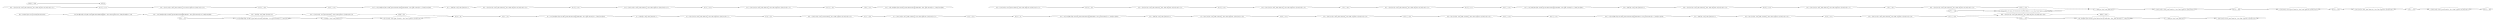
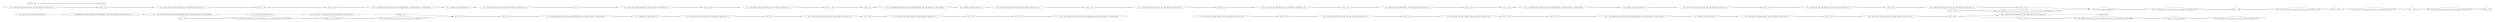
  digraph {
    fontname="IBM Plex Mono"
    rankdir=LR
    node [fontname="IBM Plex Mono"]
    edge [fontname="IBM Plex Mono"]
    "$r0 = newmultiarray (java.lang.Character)[10][5]"
    "<com.thealgorithms.strings.LetterCombinationsOfPhoneNumber: java.lang.Character[][] numberToCharMap> = $r0"
    "$r2 = <com.thealgorithms.strings.LetterCombinationsOfPhoneNumber: java.lang.Character[][] numberToCharMap>"
    "$r1 = newarray (java.lang.Character)[1]"
    "$r3 = staticinvoke <java.lang.Character: java.lang.Character valueOf(char)>(0)"
    "$r1[0] = $r3"
    "$r4[0] = $r6"
    "$r2[0] = $r1"
    "$r5 = <com.thealgorithms.strings.LetterCombinationsOfPhoneNumber: java.lang.Character[][] numberToCharMap>"
    "$r4 = newarray (java.lang.Character)[1]"
    "$r6 = staticinvoke <java.lang.Character: java.lang.Character valueOf(char)>(0)"
    "$r5[1] = $r4"
    "$r8 = <com.thealgorithms.strings.LetterCombinationsOfPhoneNumber: java.lang.Character[][] numberToCharMap>"
    "$r7 = newarray (java.lang.Character)[3]"
    "$r9 = staticinvoke <java.lang.Character: java.lang.Character valueOf(char)>(97)"
    "$r7[0] = $r9"
    "$r10 = staticinvoke <java.lang.Character: java.lang.Character valueOf(char)>(98)"
    "$r7[1] = $r10"
    "$r11 = staticinvoke <java.lang.Character: java.lang.Character valueOf(char)>(99)"
    "$r7[2] = $r11"
    "$r8[2] = $r7"
    "$r13 = <com.thealgorithms.strings.LetterCombinationsOfPhoneNumber: java.lang.Character[][] numberToCharMap>"
-   "$r12 = newarray (java.lang.Character)[3]"
    "$r14 = staticinvoke <java.lang.Character: java.lang.Character valueOf(char)>(100)"
    "$r12[0] = $r14"
    "$r15 = staticinvoke <java.lang.Character: java.lang.Character valueOf(char)>(101)"
    "$r12[1] = $r15"
    "$r16 = staticinvoke <java.lang.Character: java.lang.Character valueOf(char)>(102)"
    "$r12[2] = $r16"
    "$r13[3] = $r12"
    "$r18 = <com.thealgorithms.strings.LetterCombinationsOfPhoneNumber: java.lang.Character[][] numberToCharMap>"
    "$r17 = newarray (java.lang.Character)[3]"
    "$r19 = staticinvoke <java.lang.Character: java.lang.Character valueOf(char)>(103)"
    "$r17[0] = $r19"
    "$r20 = staticinvoke <java.lang.Character: java.lang.Character valueOf(char)>(104)"
    "$r17[1] = $r20"
    "$r21 = staticinvoke <java.lang.Character: java.lang.Character valueOf(char)>(105)"
    "$r18[4] = $r17"
    "$r17[2] = $r21"
    "$r23 = <com.thealgorithms.strings.LetterCombinationsOfPhoneNumber: java.lang.Character[][] numberToCharMap>"
    "$r22 = newarray (java.lang.Character)[3]"
    "$r24 = staticinvoke <java.lang.Character: java.lang.Character valueOf(char)>(106)"
    "$r25 = staticinvoke <java.lang.Character: java.lang.Character valueOf(char)>(107)"
    "$r22[1] = $r25"
    "$r26 = staticinvoke <java.lang.Character: java.lang.Character valueOf(char)>(108)"
    "$r22[2] = $r26"
    "$r23[5] = $r22"
    "$r28 = <com.thealgorithms.strings.LetterCombinationsOfPhoneNumber: java.lang.Character[][] numberToCharMap>"
    "$r27 = newarray (java.lang.Character)[3]"
    "$r29 = staticinvoke <java.lang.Character: java.lang.Character valueOf(char)>(109)"
    "$r27[0] = $r29"
    "$r30 = staticinvoke <java.lang.Character: java.lang.Character valueOf(char)>(110)"
    "$r27[1] = $r30"
    "$r31 = staticinvoke <java.lang.Character: java.lang.Character valueOf(char)>(111)"
    "$r27[2] = $r31"
    "$r28[6] = $r27"
    "$r33 = <com.thealgorithms.strings.LetterCombinationsOfPhoneNumber: java.lang.Character[][] numberToCharMap>"
+   "$r32 = newarray (java.lang.Character)[4]"
    "$r34 = staticinvoke <java.lang.Character: java.lang.Character valueOf(char)>(112)"
    "$r32[0] = $r34"
    "$r35 = staticinvoke <java.lang.Character: java.lang.Character valueOf(char)>(113)"
    "$r32[1] = $r35"
    "$r36 = staticinvoke <java.lang.Character: java.lang.Character valueOf(char)>(114)"
    "$r32[2] = $r36"
    "$r37 = staticinvoke <java.lang.Character: java.lang.Character valueOf(char)>(115)"
    "$r32[3] = $r37"
    "$r33[7] = $r32"
    "$r39 = <com.thealgorithms.strings.LetterCombinationsOfPhoneNumber: java.lang.Character[][] numberToCharMap>"
    "$r38 = newarray (java.lang.Character)[3]"
    "$r40 = staticinvoke <java.lang.Character: java.lang.Character valueOf(char)>(116)"
    "$r38[0] = $r40"
    "$r41 = staticinvoke <java.lang.Character: java.lang.Character valueOf(char)>(117)"
    "$r38[1] = $r41"
    "$r42 = staticinvoke <java.lang.Character: java.lang.Character valueOf(char)>(118)"
    "$r38[2] = $r42"
    "$r43 = newarray (java.lang.Character)[4]"
    "$r39[8] = $r38"
    "$r44 = <com.thealgorithms.strings.LetterCombinationsOfPhoneNumber: java.lang.Character[][] numberToCharMap>"
    "$r45 = staticinvoke <java.lang.Character: java.lang.Character valueOf(char)>(119)"
    "$r43[0] = $r45"
    "$r46 = staticinvoke <java.lang.Character: java.lang.Character valueOf(char)>(120)"
    "$r43[1] = $r46"
    "$r47 = staticinvoke <java.lang.Character: java.lang.Character valueOf(char)>(121)"
    "$r43[2] = $r47"
    "$r48 = staticinvoke <java.lang.Character: java.lang.Character valueOf(char)>(122)"
    "$r43[3] = $r48"
    n87 [label=strings]
    "$r44[9] = $r43"
    "$r0 = newmultiarray (java.lang.Character)[10][5]" -> "<com.thealgorithms.strings.LetterCombinationsOfPhoneNumber: java.lang.Character[][] numberToCharMap> = $r0"
    "<com.thealgorithms.strings.LetterCombinationsOfPhoneNumber: java.lang.Character[][] numberToCharMap> = $r0" -> "$r2 = <com.thealgorithms.strings.LetterCombinationsOfPhoneNumber: java.lang.Character[][] numberToCharMap>"
    "$r2 = <com.thealgorithms.strings.LetterCombinationsOfPhoneNumber: java.lang.Character[][] numberToCharMap>" -> "$r1 = newarray (java.lang.Character)[1]"
    "$r1 = newarray (java.lang.Character)[1]" -> "$r3 = staticinvoke <java.lang.Character: java.lang.Character valueOf(char)>(0)"
    "$r3 = staticinvoke <java.lang.Character: java.lang.Character valueOf(char)>(0)" -> "$r1[0] = $r3"
    "$r1[0] = $r3" -> "$r4[0] = $r6"
    "$r4[0] = $r6" -> "$r5[1] = $r4"
    "$r2[0] = $r1" -> "$r5 = <com.thealgorithms.strings.LetterCombinationsOfPhoneNumber: java.lang.Character[][] numberToCharMap>"
    "$r5 = <com.thealgorithms.strings.LetterCombinationsOfPhoneNumber: java.lang.Character[][] numberToCharMap>" -> "$r4 = newarray (java.lang.Character)[1]"
    "$r4 = newarray (java.lang.Character)[1]" -> "$r6 = staticinvoke <java.lang.Character: java.lang.Character valueOf(char)>(0)"
    "$r6 = staticinvoke <java.lang.Character: java.lang.Character valueOf(char)>(0)" -> "$r4[0] = $r6"
    "$r5[1] = $r4" -> "$r8 = <com.thealgorithms.strings.LetterCombinationsOfPhoneNumber: java.lang.Character[][] numberToCharMap>"
    "$r8 = <com.thealgorithms.strings.LetterCombinationsOfPhoneNumber: java.lang.Character[][] numberToCharMap>" -> "$r7 = newarray (java.lang.Character)[3]"
    "$r7 = newarray (java.lang.Character)[3]" -> "$r9 = staticinvoke <java.lang.Character: java.lang.Character valueOf(char)>(97)"
    "$r9 = staticinvoke <java.lang.Character: java.lang.Character valueOf(char)>(97)" -> "$r7[0] = $r9"
    "$r7[0] = $r9" -> "$r10 = staticinvoke <java.lang.Character: java.lang.Character valueOf(char)>(98)"
    "$r10 = staticinvoke <java.lang.Character: java.lang.Character valueOf(char)>(98)" -> "$r7[1] = $r10"
    "$r7[1] = $r10" -> "$r11 = staticinvoke <java.lang.Character: java.lang.Character valueOf(char)>(99)"
    "$r11 = staticinvoke <java.lang.Character: java.lang.Character valueOf(char)>(99)" -> "$r7[2] = $r11"
    "$r7[2] = $r11" -> "$r8[2] = $r7"
    "$r8[2] = $r7" -> "$r13 = <com.thealgorithms.strings.LetterCombinationsOfPhoneNumber: java.lang.Character[][] numberToCharMap>"
-   "$r13 = <com.thealgorithms.strings.LetterCombinationsOfPhoneNumber: java.lang.Character[][] numberToCharMap>" -> "$r12 = newarray (java.lang.Character)[3]"
-   "$r12 = newarray (java.lang.Character)[3]" -> "$r14 = staticinvoke <java.lang.Character: java.lang.Character valueOf(char)>(100)"
    "$r14 = staticinvoke <java.lang.Character: java.lang.Character valueOf(char)>(100)" -> "$r12[0] = $r14"
    "$r12[0] = $r14" -> "$r15 = staticinvoke <java.lang.Character: java.lang.Character valueOf(char)>(101)"
    "$r15 = staticinvoke <java.lang.Character: java.lang.Character valueOf(char)>(101)" -> "$r12[1] = $r15"
    "$r12[1] = $r15" -> "$r16 = staticinvoke <java.lang.Character: java.lang.Character valueOf(char)>(102)"
    "$r16 = staticinvoke <java.lang.Character: java.lang.Character valueOf(char)>(102)" -> "$r12[2] = $r16"
    "$r12[2] = $r16" -> "$r13[3] = $r12"
    "$r13[3] = $r12" -> "$r18 = <com.thealgorithms.strings.LetterCombinationsOfPhoneNumber: java.lang.Character[][] numberToCharMap>"
    "$r18 = <com.thealgorithms.strings.LetterCombinationsOfPhoneNumber: java.lang.Character[][] numberToCharMap>" -> "$r17 = newarray (java.lang.Character)[3]"
    "$r17 = newarray (java.lang.Character)[3]" -> "$r19 = staticinvoke <java.lang.Character: java.lang.Character valueOf(char)>(103)"
    "$r19 = staticinvoke <java.lang.Character: java.lang.Character valueOf(char)>(103)" -> "$r17[0] = $r19"
    "$r17[0] = $r19" -> "$r20 = staticinvoke <java.lang.Character: java.lang.Character valueOf(char)>(104)"
    "$r20 = staticinvoke <java.lang.Character: java.lang.Character valueOf(char)>(104)" -> "$r17[1] = $r20"
    "$r17[1] = $r20" -> "$r21 = staticinvoke <java.lang.Character: java.lang.Character valueOf(char)>(105)"
    "$r17[1] = $r20" -> "$r18[4] = $r17"
    "$r21 = staticinvoke <java.lang.Character: java.lang.Character valueOf(char)>(105)" -> "$r17[2] = $r21"
    "$r18[4] = $r17" -> "$r23 = <com.thealgorithms.strings.LetterCombinationsOfPhoneNumber: java.lang.Character[][] numberToCharMap>"
    "$r23 = <com.thealgorithms.strings.LetterCombinationsOfPhoneNumber: java.lang.Character[][] numberToCharMap>" -> "$r22 = newarray (java.lang.Character)[3]"
    "$r22 = newarray (java.lang.Character)[3]" -> "$r24 = staticinvoke <java.lang.Character: java.lang.Character valueOf(char)>(106)"
    "$r25 = staticinvoke <java.lang.Character: java.lang.Character valueOf(char)>(107)" -> "$r22[1] = $r25"
    "$r22[1] = $r25" -> "$r26 = staticinvoke <java.lang.Character: java.lang.Character valueOf(char)>(108)"
    "$r26 = staticinvoke <java.lang.Character: java.lang.Character valueOf(char)>(108)" -> "$r22[2] = $r26"
    "$r22[2] = $r26" -> "$r23[5] = $r22"
    "$r23[5] = $r22" -> "$r28 = <com.thealgorithms.strings.LetterCombinationsOfPhoneNumber: java.lang.Character[][] numberToCharMap>"
    "$r28 = <com.thealgorithms.strings.LetterCombinationsOfPhoneNumber: java.lang.Character[][] numberToCharMap>" -> "$r27 = newarray (java.lang.Character)[3]"
    "$r27 = newarray (java.lang.Character)[3]" -> "$r29 = staticinvoke <java.lang.Character: java.lang.Character valueOf(char)>(109)"
    "$r29 = staticinvoke <java.lang.Character: java.lang.Character valueOf(char)>(109)" -> "$r27[0] = $r29"
    "$r27[0] = $r29" -> "$r30 = staticinvoke <java.lang.Character: java.lang.Character valueOf(char)>(110)"
    "$r30 = staticinvoke <java.lang.Character: java.lang.Character valueOf(char)>(110)" -> "$r27[1] = $r30"
    "$r27[1] = $r30" -> "$r31 = staticinvoke <java.lang.Character: java.lang.Character valueOf(char)>(111)"
    "$r31 = staticinvoke <java.lang.Character: java.lang.Character valueOf(char)>(111)" -> "$r27[2] = $r31"
    "$r27[2] = $r31" -> "$r28[6] = $r27"
    "$r28[6] = $r27" -> "$r33 = <com.thealgorithms.strings.LetterCombinationsOfPhoneNumber: java.lang.Character[][] numberToCharMap>"
+   "$r33 = <com.thealgorithms.strings.LetterCombinationsOfPhoneNumber: java.lang.Character[][] numberToCharMap>" -> "$r32 = newarray (java.lang.Character)[4]"
+   "$r32 = newarray (java.lang.Character)[4]" -> "$r34 = staticinvoke <java.lang.Character: java.lang.Character valueOf(char)>(112)"
    "$r34 = staticinvoke <java.lang.Character: java.lang.Character valueOf(char)>(112)" -> "$r32[0] = $r34"
    "$r32[0] = $r34" -> "$r35 = staticinvoke <java.lang.Character: java.lang.Character valueOf(char)>(113)"
    "$r35 = staticinvoke <java.lang.Character: java.lang.Character valueOf(char)>(113)" -> "$r32[1] = $r35"
    "$r32[1] = $r35" -> "$r36 = staticinvoke <java.lang.Character: java.lang.Character valueOf(char)>(114)"
    "$r36 = staticinvoke <java.lang.Character: java.lang.Character valueOf(char)>(114)" -> "$r32[2] = $r36"
    "$r32[2] = $r36" -> "$r37 = staticinvoke <java.lang.Character: java.lang.Character valueOf(char)>(115)"
    "$r37 = staticinvoke <java.lang.Character: java.lang.Character valueOf(char)>(115)" -> "$r32[3] = $r37"
    "$r32[3] = $r37" -> "$r33[7] = $r32"
    "$r33[7] = $r32" -> "$r39 = <com.thealgorithms.strings.LetterCombinationsOfPhoneNumber: java.lang.Character[][] numberToCharMap>"
    "$r39 = <com.thealgorithms.strings.LetterCombinationsOfPhoneNumber: java.lang.Character[][] numberToCharMap>" -> "$r38 = newarray (java.lang.Character)[3]"
    "$r38 = newarray (java.lang.Character)[3]" -> "$r40 = staticinvoke <java.lang.Character: java.lang.Character valueOf(char)>(116)"
    "$r40 = staticinvoke <java.lang.Character: java.lang.Character valueOf(char)>(116)" -> "$r38[0] = $r40"
    "$r38[0] = $r40" -> "$r41 = staticinvoke <java.lang.Character: java.lang.Character valueOf(char)>(117)"
    "$r41 = staticinvoke <java.lang.Character: java.lang.Character valueOf(char)>(117)" -> "$r38[1] = $r41"
    "$r38[1] = $r41" -> "$r42 = staticinvoke <java.lang.Character: java.lang.Character valueOf(char)>(118)"
    "$r42 = staticinvoke <java.lang.Character: java.lang.Character valueOf(char)>(118)" -> "$r38[2] = $r42"
    "$r38[2] = $r42" -> "$r43 = newarray (java.lang.Character)[4]"
    "$r43 = newarray (java.lang.Character)[4]" -> "$r45 = staticinvoke <java.lang.Character: java.lang.Character valueOf(char)>(119)"
    "$r39[8] = $r38" -> "$r44 = <com.thealgorithms.strings.LetterCombinationsOfPhoneNumber: java.lang.Character[][] numberToCharMap>"
    "$r44 = <com.thealgorithms.strings.LetterCombinationsOfPhoneNumber: java.lang.Character[][] numberToCharMap>" -> "$r43 = newarray (java.lang.Character)[4]"
    "$r45 = staticinvoke <java.lang.Character: java.lang.Character valueOf(char)>(119)" -> "$r43[0] = $r45"
    "$r43[0] = $r45" -> "$r46 = staticinvoke <java.lang.Character: java.lang.Character valueOf(char)>(120)"
    "$r46 = staticinvoke <java.lang.Character: java.lang.Character valueOf(char)>(120)" -> "$r43[1] = $r46"
    "$r43[1] = $r46" -> "$r47 = staticinvoke <java.lang.Character: java.lang.Character valueOf(char)>(121)"
    "$r47 = staticinvoke <java.lang.Character: java.lang.Character valueOf(char)>(121)" -> "$r43[2] = $r47"
    "$r43[2] = $r47" -> "$r48 = staticinvoke <java.lang.Character: java.lang.Character valueOf(char)>(122)"
    "$r48 = staticinvoke <java.lang.Character: java.lang.Character valueOf(char)>(122)" -> "$r43[3] = $r48"
    "$r44[9] = $r43" -> n87
  }
